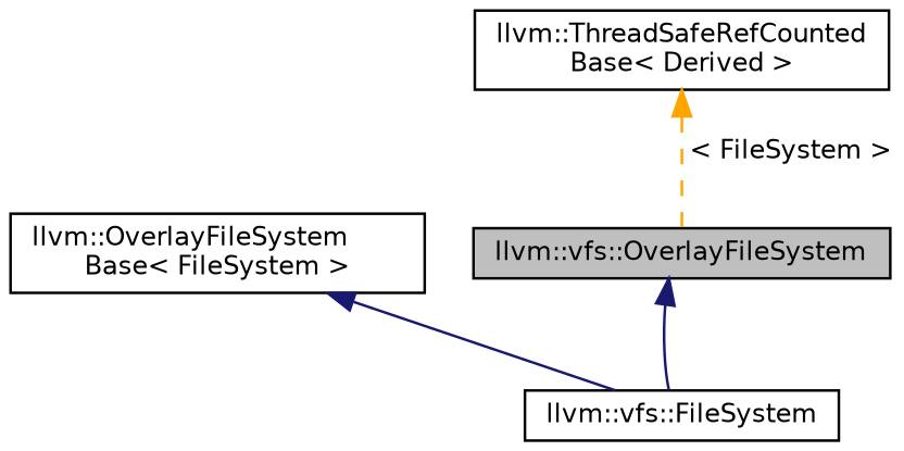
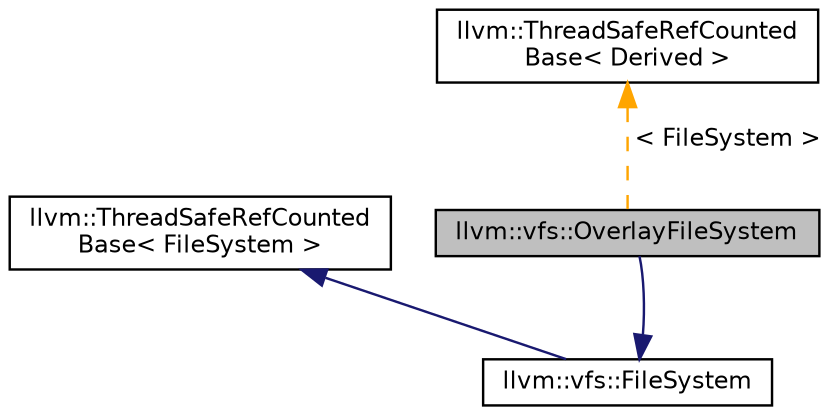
  digraph {
    fontname="DejaVu Sans"
    node [color=black fontname="DejaVu Sans" fontsize=10 shape=box]
    edge [color=midnightblue dir=back fontname="DejaVu Sans" fontsize=10 labelfontname=Helvetica labelfontsize=10 style=solid]
    n1 [fillcolor=grey75 fontcolor=black height=0.2 label="llvm::vfs::OverlayFileSystem" style=filled width=0.4]
    n2 [height=0.2 label="llvm::vfs::FileSystem" width=0.4]
-   n3 [height=0.2 label="llvm::OverlayFileSystem\lBase\< FileSystem \>" width=0.4]
+   n3 [height=0.2 label="llvm::ThreadSafeRefCounted\lBase\< FileSystem \>" width=0.4]
    n4 [height=0.2 label="llvm::ThreadSafeRefCounted\lBase\< Derived \>" width=0.4]
-   n1 -> n2
+   n2 -> n1
    n3 -> n2
    n4 -> n1 [color=orange label=" \< FileSystem \>" style=dashed]
  }
